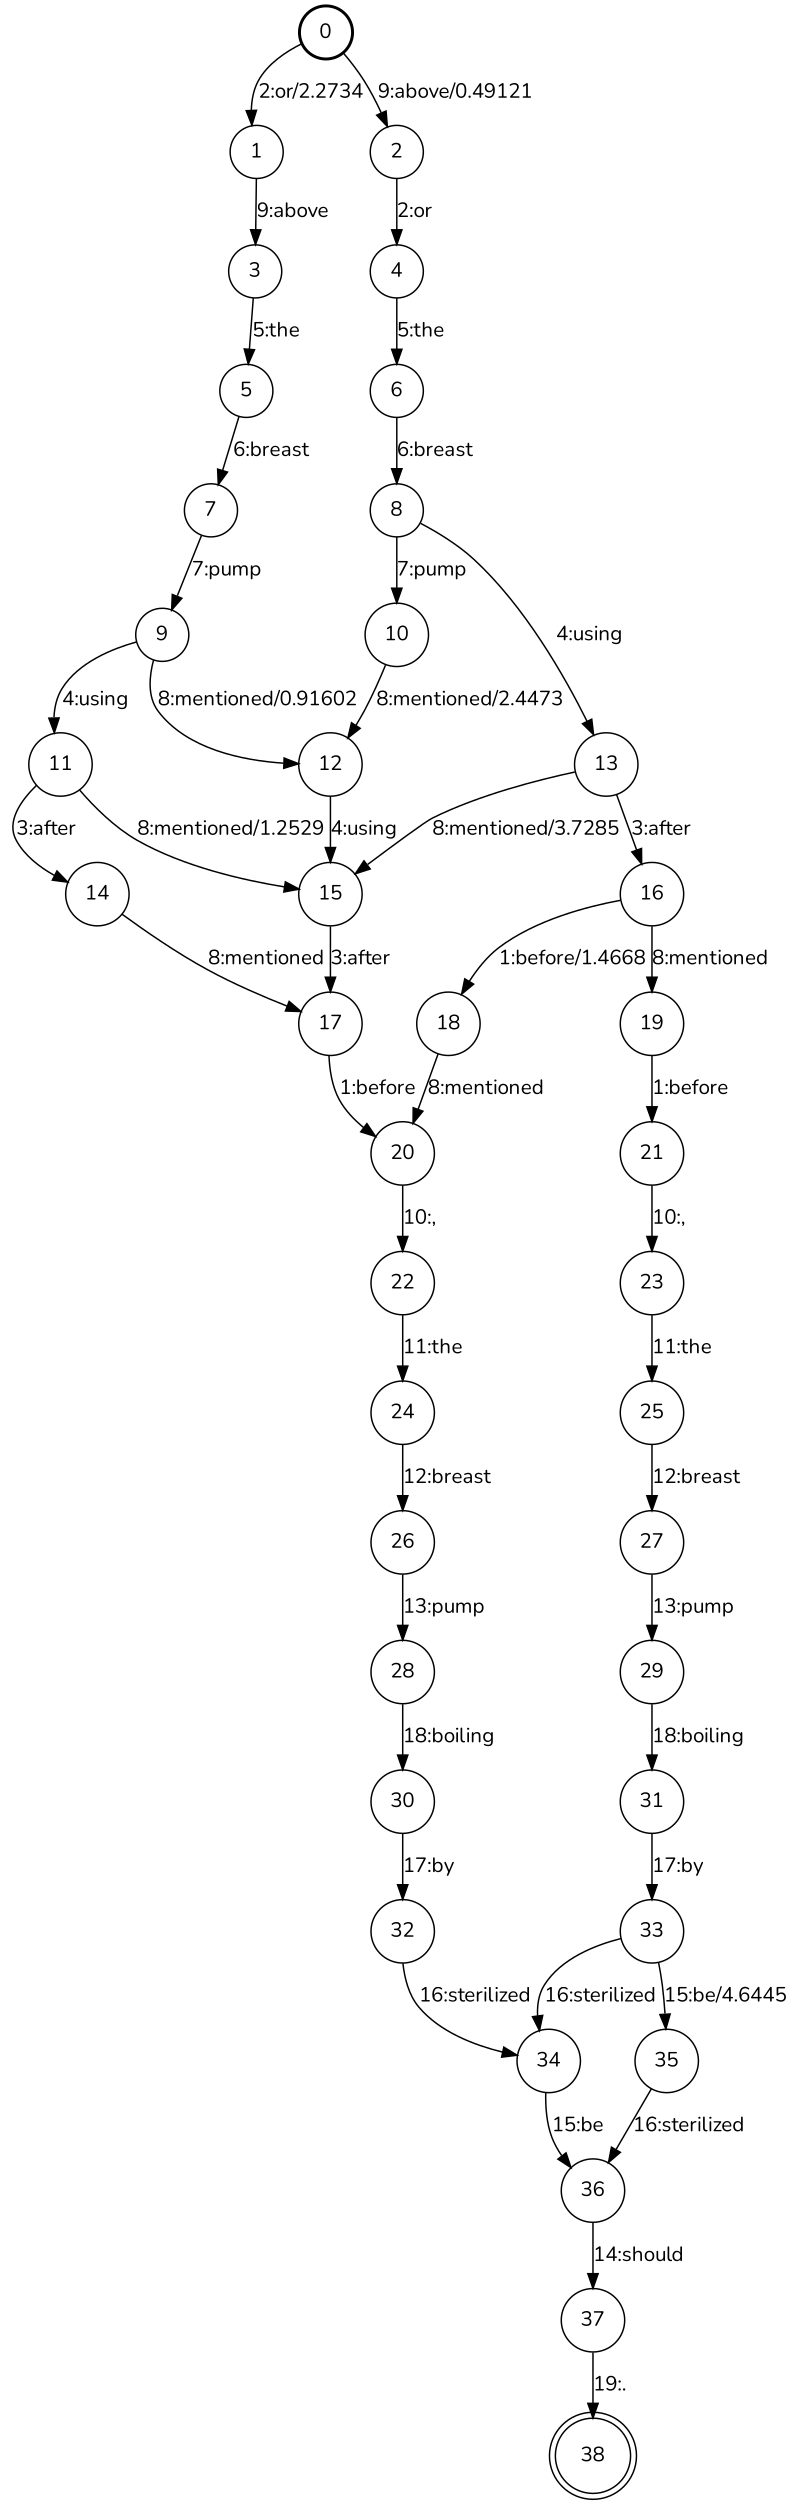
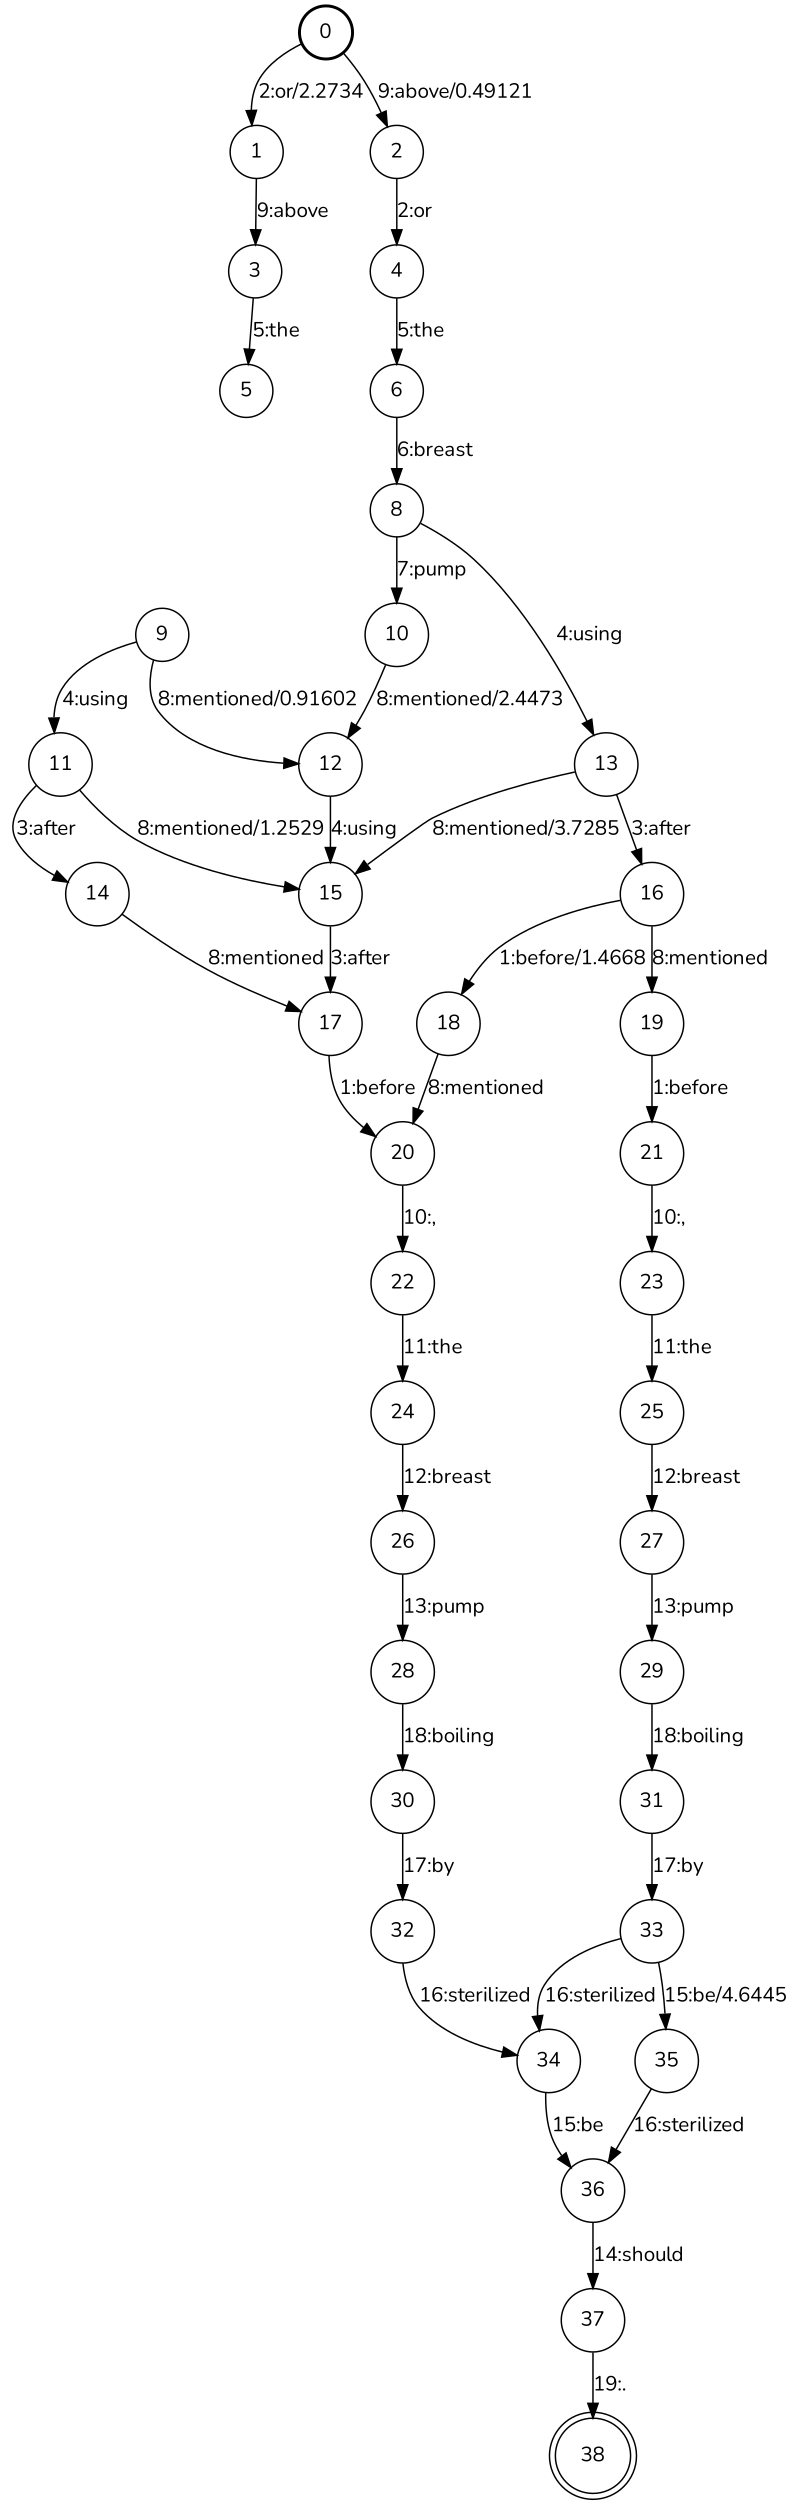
  digraph {
    fontname=Nunito
    nodesep=0.25
    rankdir=TB
    ranksep=0.4
    node [fontname=Nunito fontsize=14 shape=circle style=solid]
    edge [fontname=Nunito fontsize=14]
    n1 [label=0 style=bold]
    n2 [label=1]
    n3 [label=2]
    n4 [label=3]
    n5 [label=4]
    n6 [label=5]
    n7 [label=6]
-   n8 [label=7]
    n9 [label=8]
    n10 [label=9]
    n11 [label=10]
    n12 [label=13]
    n13 [label=11]
    n14 [label=12]
    n15 [label=14]
    n16 [label=15]
    n17 [label=16]
    n18 [label=17]
    n19 [label=18]
    n20 [label=19]
    n21 [label=20]
    n22 [label=21]
    n23 [label=22]
    n24 [label=23]
    n25 [label=24]
    n26 [label=25]
    n27 [label=26]
    n28 [label=27]
    n29 [label=28]
    n30 [label=29]
    n31 [label=30]
    n32 [label=31]
    n33 [label=32]
    n34 [label=33]
    n35 [label=34]
    n36 [label=35]
    n37 [label=36]
    n38 [label=37]
    n39 [label=38 shape=doublecircle]
    n1 -> n2 [label="2:or/2.2734"]
    n1 -> n3 [label="9:above/0.49121"]
    n2 -> n4 [label="9:above"]
    n3 -> n5 [label="2:or"]
    n4 -> n6 [label="5:the"]
    n5 -> n7 [label="5:the"]
-   n6 -> n8 [label="6:breast"]
    n7 -> n9 [label="6:breast"]
-   n8 -> n10 [label="7:pump"]
    n9 -> n11 [label="7:pump"]
    n9 -> n12 [label="4:using"]
    n10 -> n13 [label="4:using"]
    n10 -> n14 [label="8:mentioned/0.91602"]
    n11 -> n14 [label="8:mentioned/2.4473"]
    n12 -> n16 [label="8:mentioned/3.7285"]
    n12 -> n17 [label="3:after"]
    n13 -> n15 [label="3:after"]
    n13 -> n16 [label="8:mentioned/1.2529"]
    n14 -> n16 [label="4:using"]
    n15 -> n18 [label="8:mentioned"]
    n16 -> n18 [label="3:after"]
    n17 -> n19 [label="1:before/1.4668"]
    n17 -> n20 [label="8:mentioned"]
    n18 -> n21 [label="1:before"]
    n19 -> n21 [label="8:mentioned"]
    n20 -> n22 [label="1:before"]
    n21 -> n23 [label="10:,"]
    n22 -> n24 [label="10:,"]
    n23 -> n25 [label="11:the"]
    n24 -> n26 [label="11:the"]
    n25 -> n27 [label="12:breast"]
    n26 -> n28 [label="12:breast"]
    n27 -> n29 [label="13:pump"]
    n28 -> n30 [label="13:pump"]
    n29 -> n31 [label="18:boiling"]
    n30 -> n32 [label="18:boiling"]
    n31 -> n33 [label="17:by"]
    n32 -> n34 [label="17:by"]
    n33 -> n35 [label="16:sterilized"]
    n34 -> n35 [label="16:sterilized"]
    n34 -> n36 [label="15:be/4.6445"]
    n35 -> n37 [label="15:be"]
    n36 -> n37 [label="16:sterilized"]
    n37 -> n38 [label="14:should"]
    n38 -> n39 [label="19:."]
  }
